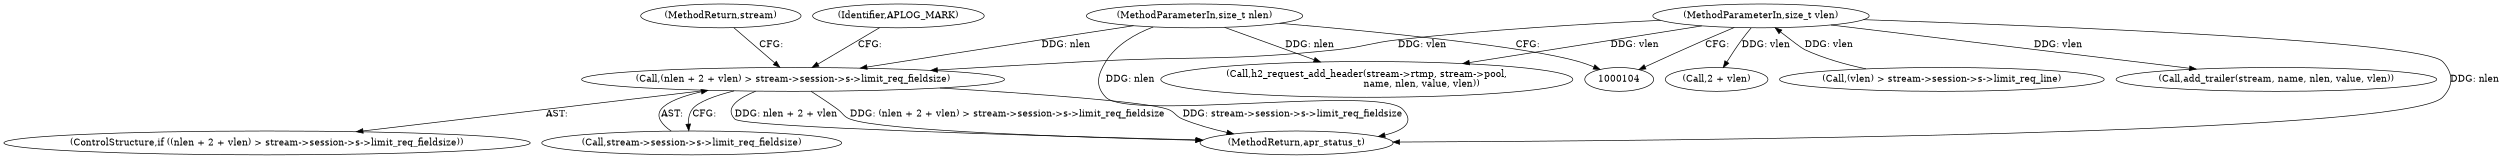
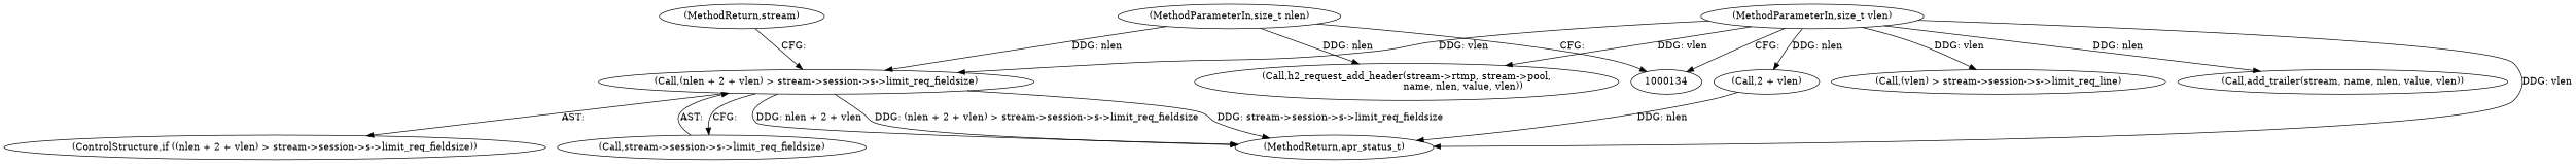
  digraph {
    n1 [label="(Call,(nlen + 2 + vlen) > stream->session->s->limit_req_fieldsize)"]
    n2 [label="(MethodReturn,apr_status_t)"]
    n3 [label="(ControlStructure,if ((nlen + 2 + vlen) > stream->session->s->limit_req_fieldsize))"]
    n4 [label="(Call,stream->session->s->limit_req_fieldsize)"]
    n5 [label="(MethodParameterIn,size_t nlen)"]
    n6 [label="(Call,h2_request_add_header(stream->rtmp, stream->pool,\n                                     name, nlen, value, vlen))"]
-   1000104
+   1000104 [label=1000134]
    n8 [label="(Call,add_trailer(stream, name, nlen, value, vlen))"]
    n9 [label="(MethodParameterIn,size_t vlen)"]
    n10 [label="(Call,(vlen) > stream->session->s->limit_req_line)"]
    n11 [label="(Call,2 + vlen)"]
    n12 [label="(MethodReturn,stream)"]
-   n13 [label="(Identifier,APLOG_MARK)"]
    n1 -> n2 [label="DDG: stream->session->s->limit_req_fieldsize"]
    n1 -> n2 [label="DDG: nlen + 2 + vlen"]
    n1 -> n2 [label="DDG: (nlen + 2 + vlen) > stream->session->s->limit_req_fieldsize"]
    n1 -> n3 [label="AST: "]
    n1 -> n4 [label="CFG: "]
    n4 -> n1 [label="AST: "]
    n5 -> n1 [label="DDG: nlen"]
-   n5 -> n2 [label="DDG: nlen"]
+   n11 -> n2 [label="DDG: nlen"]
    n5 -> n6 [label="DDG: nlen"]
    n5 -> 1000104 [label="CFG: "]
    n9 -> n1 [label="DDG: vlen"]
-   n9 -> n2 [label="DDG: nlen"]
+   n9 -> n2 [label="DDG: vlen"]
    n9 -> n6 [label="DDG: vlen"]
    n9 -> 1000104 [label="CFG: "]
-   n9 -> n8 [label="DDG: vlen"]
-   n10 -> n9 [label="DDG: vlen"]
-   n9 -> n11 [label="DDG: vlen"]
+   n9 -> n8 [label="DDG: nlen"]
+   n9 -> n10 [label="DDG: vlen"]
+   n9 -> n11 [label="DDG: nlen"]
    n12 -> n1 [label="CFG: "]
-   n13 -> n1 [label="CFG: "]
  }
